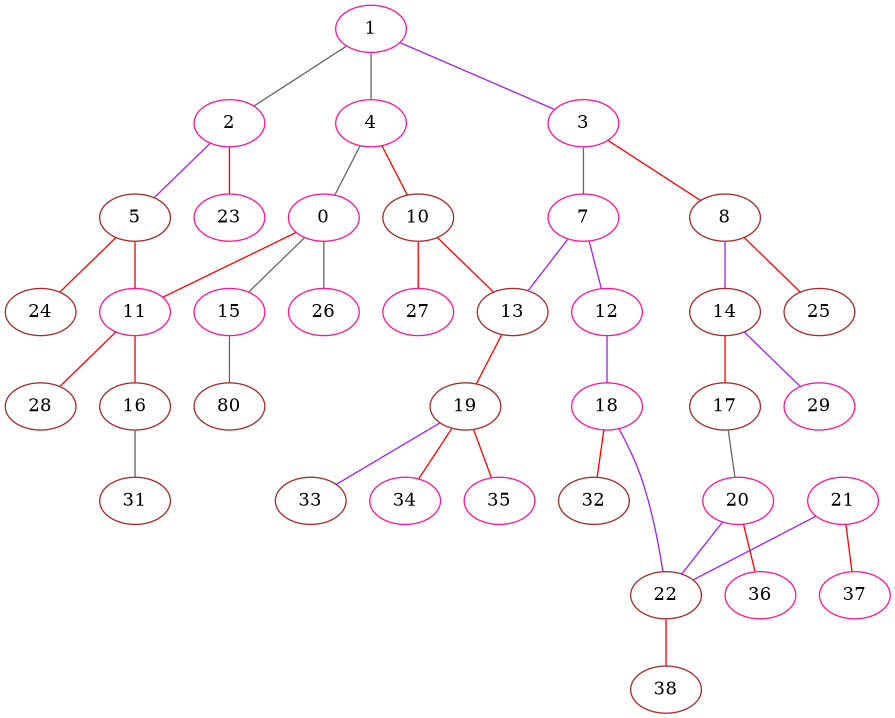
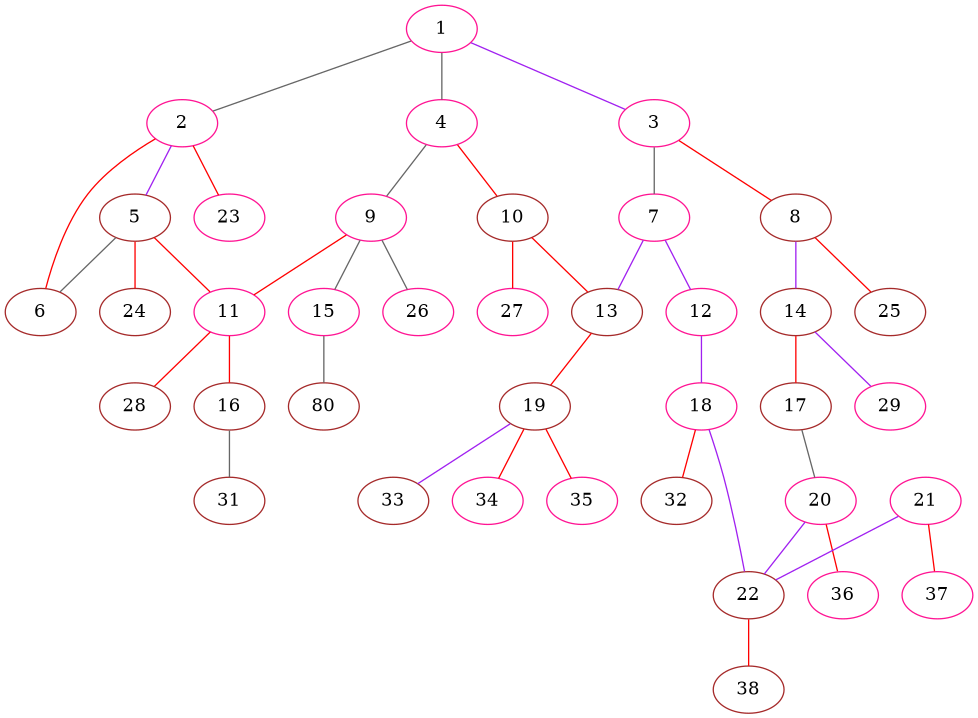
  graph {
    node [chem=C color=deeppink]
    edge [color=red valence=1]
    1
    2
    3
    4
    5 [color=brown]
+   6 [chem=O color=brown]
    23 [chem=H]
    7
    8 [color=brown]
-   9 [label=0]
+   9
    10 [color=brown]
    11
    24 [chem=H color=brown]
    12
    13 [color=brown]
    14 [color=brown]
    25 [chem=H color=brown]
    15 [chem=O]
    26 [chem=H]
    27 [chem=H]
    16 [chem=O color=brown]
    28 [chem=H color=brown]
    18
    19 [color=brown]
    17 [color=brown]
    29 [chem=H]
    n27 [chem=H color=brown label=80]
    31 [chem=H color=brown]
    20
    32 [chem=H color=brown]
    22 [color=brown]
    33 [chem=H color=brown]
    34 [chem=H]
    35 [chem=H]
    36 [chem=H]
    21
    37 [chem=H]
    38 [chem=H color=brown]
    1 -- 2 [color=gray40]
    1 -- 3 [color=purple]
    1 -- 4 [color=gray40 valence=2]
    2 -- 5 [color=purple]
+   2 -- 6
    2 -- 23
    3 -- 7 [color=gray40 valence=2]
    3 -- 8
    4 -- 9 [color=gray40]
    4 -- 10
+   5 -- 6 [color=gray40]
    5 -- 11
    5 -- 24
    7 -- 12 [color=purple]
    7 -- 13 [color=purple]
    8 -- 14 [color=purple valence=2]
    8 -- 25
    9 -- 11
    9 -- 15 [color=gray40]
    9 -- 26 [color=gray40]
    10 -- 13 [valence=2]
    10 -- 27
    11 -- 16
    11 -- 28
    12 -- 18 [color=purple]
    13 -- 19
    14 -- 17
    14 -- 29 [color=purple]
    15 -- n27 [color=gray40]
    16 -- 31 [color=gray40]
    18 -- 32
    18 -- 22 [color=purple valence=2]
    19 -- 33 [color=purple]
    19 -- 34
    19 -- 35
    17 -- 20 [color=gray40]
    20 -- 22 [color=purple valence=2]
    20 -- 36
    22 -- 38
    21 -- 22 [color=purple]
    21 -- 37
  }
